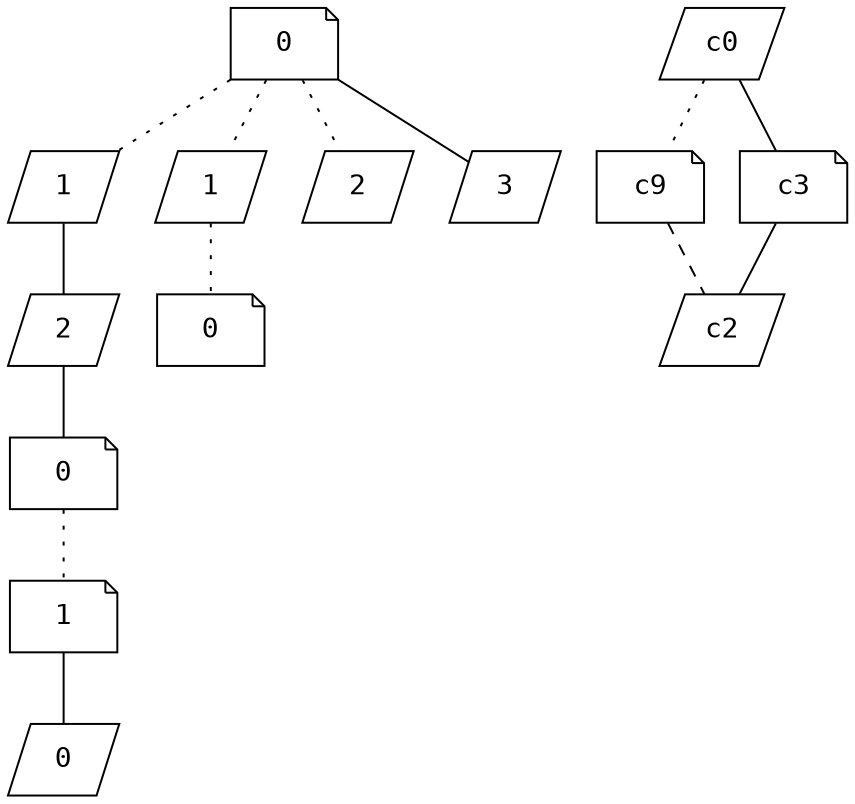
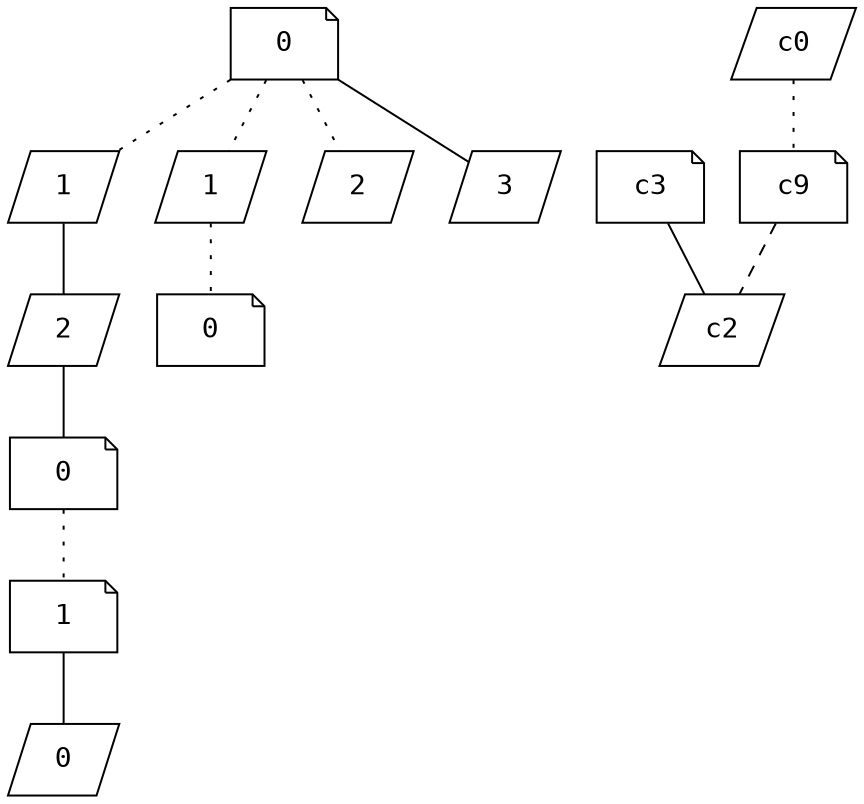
  graph {
    fontname="DejaVu Sans Mono"
    node [fontname="DejaVu Sans Mono" shape=parallelogram]
    edge [fontname="DejaVu Sans Mono" style=dotted]
    n1 [label=0 shape=note]
    n2 [label=1]
    n3 [label=1]
    n4 [label=2]
    n5 [label=3]
    n6 [label=2]
    n7 [label=0 shape=note]
    n8 [label=0 shape=note]
    n9 [label=1 shape=note]
    n10 [label=0]
    n11 [label=c9 shape=note]
    c0
    c3 [shape=note]
    c2
    n1 -- n2
    n1 -- n3
    n1 -- n4
    n1 -- n5 [style=solid]
    n2 -- n6 [style=solid]
    n3 -- n7
    n6 -- n8 [style=solid]
    n8 -- n9
    n9 -- n10 [style=solid]
    n11 -- c2 [style=dashed]
    c0 -- n11
-   c0 -- c3 [style=solid]
    c3 -- c2 [style=solid]
  }
